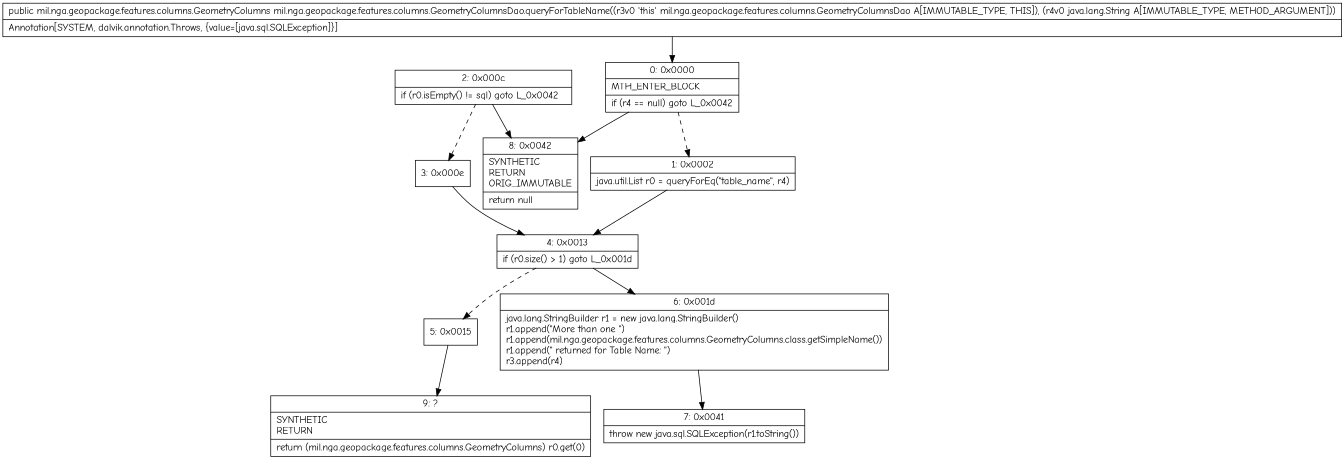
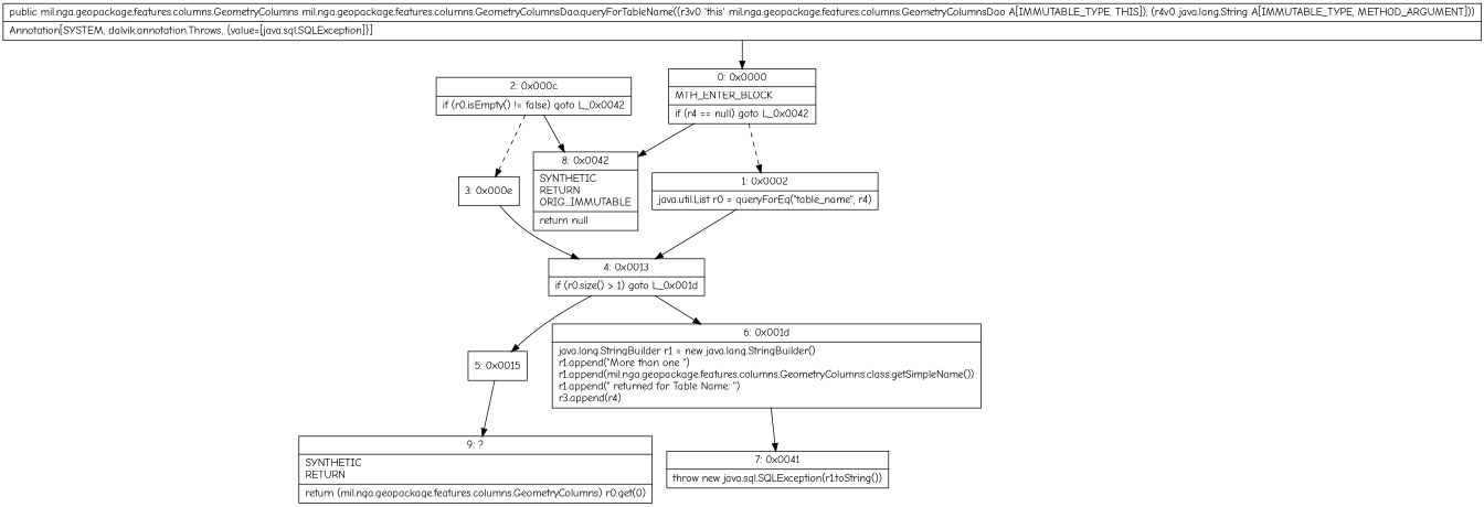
  digraph {
    fontname="Comic Neue"
    node [fontname="Comic Neue" shape=record]
    edge [fontname="Comic Neue"]
    n1 [label="{0\:\ 0x0000|MTH_ENTER_BLOCK\l|if (r4 == null) goto L_0x0042\l}"]
    n2 [label="{1\:\ 0x0002|java.util.List r0 = queryForEq(\"table_name\", r4)\l}"]
    n3 [label="{8\:\ 0x0042|SYNTHETIC\lRETURN\lORIG_IMMUTABLE\l|return null\l}"]
    n4 [label="{4\:\ 0x0013|if (r0.size() \> 1) goto L_0x001d\l}"]
-   n5 [label="{2\:\ 0x000c|if (r0.isEmpty() != sql) goto L_0x0042\l}"]
+   n5 [label="{2\:\ 0x000c|if (r0.isEmpty() != false) goto L_0x0042\l}"]
    n6 [label="{3\:\ 0x000e}"]
    n7 [label="{5\:\ 0x0015}"]
    n8 [label="{6\:\ 0x001d|java.lang.StringBuilder r1 = new java.lang.StringBuilder()\lr1.append(\"More than one \")\lr1.append(mil.nga.geopackage.features.columns.GeometryColumns.class.getSimpleName())\lr1.append(\" returned for Table Name: \")\lr3.append(r4)\l}"]
    n9 [label="{9\:\ ?|SYNTHETIC\lRETURN\l|return (mil.nga.geopackage.features.columns.GeometryColumns) r0.get(0)\l}"]
    n10 [label="{7\:\ 0x0041|throw new java.sql.SQLException(r1.toString())\l}"]
    n11 [label="{public mil.nga.geopackage.features.columns.GeometryColumns mil.nga.geopackage.features.columns.GeometryColumnsDao.queryForTableName((r3v0 'this' mil.nga.geopackage.features.columns.GeometryColumnsDao A[IMMUTABLE_TYPE, THIS]), (r4v0 java.lang.String A[IMMUTABLE_TYPE, METHOD_ARGUMENT]))  | Annotation[SYSTEM, dalvik.annotation.Throws, \{value=[java.sql.SQLException]\}]\l}"]
    n1 -> n2 [style=dashed]
    n1 -> n3
    n2 -> n4
-   n4 -> n7 [style=dashed]
+   n4 -> n7 [style=solid]
    n4 -> n8
    n5 -> n3
    n5 -> n6 [style=dashed]
    n6 -> n4
    n7 -> n9
    n8 -> n10
    n11 -> n1
  }
